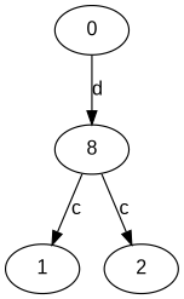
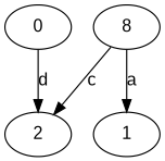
  strict digraph {
    fontname="Liberation Sans"
    node [fontname="Liberation Sans"]
    edge [fontname="Liberation Sans"]
    0
    8
    1
    n4 [label=2]
-   0 -> 8 [label=d]
-   8 -> 1 [label=c]
+   0 -> n4 [label=d]
+   8 -> 1 [label=a]
    8 -> n4 [label=c]
  }
